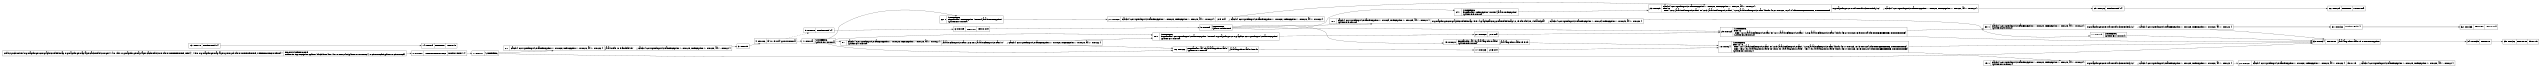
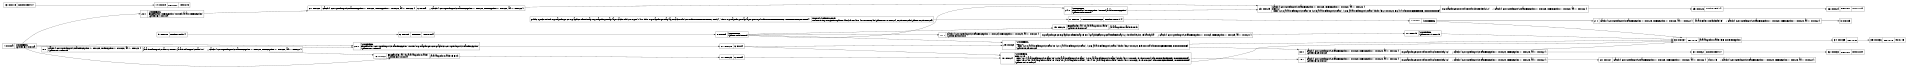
  digraph {
    rankdir=LR
    node [shape=record]
    n1 [label="{0\:\ 0x0000|MTH_ENTER_BLOCK\l|monitor\-enter(r4)\l}"]
    n2 [label="{1\:\ 0x0001|SYNTHETIC\l}"]
    n3 [label="{2\:\ ?|Catch:\{ CorruptedInputStreamException \-\> 0x002e, IOException \-\> 0x0028, all \-\> 0x0022 \}\l|java.io.File r0 = findFile(r5)     \/\/ Catch:\{ CorruptedInputStreamException \-\> 0x002e, IOException \-\> 0x0028, all \-\> 0x0022 \}\l}"]
    n4 [label="{33\:\ 0x0034|REMOVE\l|java.lang.Throwable r5 = move\-exception\l}"]
    n5 [label="{3\:\ 0x0005}"]
    n6 [label="{34\:\ 0x0035|REMOVE\l}"]
-   n7 [label="{4\:\ 0x0006|if (r0 != null) goto L_0x000a\l}"]
    n8 [label="{5\:\ 0x0008|monitor\-exit(r4)\l}"]
    n9 [label="{7\:\ 0x000a|SYNTHETIC\lSplitter:B:7:0x000a\l}"]
    n10 [label="{6\:\ 0x0009|RETURN\l|return null\l}"]
    n11 [label="{8\:\ ?|Catch:\{ CorruptedInputStreamException \-\> 0x002e, IOException \-\> 0x0028, all \-\> 0x0022 \}\lSplitter:B:7:0x000a\l|java.io.FileInputStream r2 = new java.io.FileInputStream(r0)     \/\/ Catch:\{ CorruptedInputStreamException \-\> 0x002e, IOException \-\> 0x0028, all \-\> 0x0022 \}\l}"]
    n12 [label="{16\:\ 0x0022|ExcHandler: all (th java.lang.Throwable)\lSplitter:B:7:0x000a\l|java.lang.Throwable r5 = th\l}"]
    n13 [label="{22\:\ ?|SYNTHETIC\lExcHandler: IOException (unused java.io.IOException)\lSplitter:B:7:0x000a\l}"]
    n14 [label="{28\:\ ?|SYNTHETIC\lExcHandler: CorruptedInputStreamException (unused org.mapsforge.core.graphics.CorruptedInputStreamException)\lSplitter:B:7:0x000a\l}"]
    n15 [label="{9\:\ 0x000f|SYNTHETIC\lSplitter:B:9:0x000f\l}"]
    n16 [label="{17\:\ 0x0023|r2 = null\l}"]
    n17 [label="{21\:\ 0x0028|Catch:\{ CorruptedInputStreamException \-\> 0x002e, IOException \-\> 0x0028, all \-\> 0x0022 \}\l|r2 = null     \/\/ Catch:\{ CorruptedInputStreamException \-\> 0x002e, IOException \-\> 0x0028, all \-\> 0x0022 \}\l}"]
    n18 [label="{27\:\ 0x002e|r2 = null\l}"]
    n19 [label="{10\:\ ?|Catch:\{ CorruptedInputStreamException \-\> 0x002f, IOException \-\> 0x0029, all \-\> 0x0020 \}\lSplitter:B:9:0x000f\l|org.mapsforge.core.graphics.TileBitmap r5 = r4.graphicFactory.createTileBitmap(r2, r5.tile.tileSize, r5.hasAlpha)     \/\/ Catch:\{ CorruptedInputStreamException \-\> 0x002f, IOException \-\> 0x0029, all \-\> 0x0020 \}\l}"]
    n20 [label="{15\:\ 0x0020|ExcHandler: all (th java.lang.Throwable)\lSplitter:B:9:0x000f\l|java.lang.Throwable r5 = th\l}"]
    n21 [label="{24\:\ ?|SYNTHETIC\lExcHandler: IOException (unused java.io.IOException)\lSplitter:B:9:0x000f\l}"]
    n22 [label="{29\:\ 0x002f|SYNTHETIC\lPHI: r2 \l  PHI: (r2v0 java.io.FileInputStream) = (r2v1 java.io.FileInputStream), (r2v6 java.io.FileInputStream) binds: [B:27:0x002e, B:9:0x000f] A[DONT_GENERATE, DONT_INLINE]\lSplitter:B:29:0x002f\l}"]
    n23 [label="{11\:\ 0x001b|SYNTHETIC\lSplitter:B:11:0x001b\l}"]
    n24 [label="{18\:\ 0x0024|SYNTHETIC\lPHI: r2 r5 \l  PHI: (r2v4 java.io.FileInputStream) = (r2v5 java.io.FileInputStream), (r2v6 java.io.FileInputStream) binds: [B:17:0x0023, B:15:0x0020] A[DONT_GENERATE, DONT_INLINE]\l  PHI: (r5v2 'th' java.lang.Throwable) = (r5v3 'th' java.lang.Throwable), (r5v4 'th' java.lang.Throwable) binds: [B:17:0x0023, B:15:0x0020] A[DONT_GENERATE, DONT_INLINE]\lSplitter:B:18:0x0024\l}"]
    n25 [label="{23\:\ 0x0029|Catch:\{ CorruptedInputStreamException \-\> 0x002e, IOException \-\> 0x0028, all \-\> 0x0022 \}\lPHI: r2 \l  PHI: (r2v2 java.io.FileInputStream) = (r2v3 java.io.FileInputStream), (r2v6 java.io.FileInputStream) binds: [B:21:0x0028, B:24:?] A[DONT_GENERATE, DONT_INLINE]\l|org.mapsforge.core.util.IOUtils.closeQuietly(r2)     \/\/ Catch:\{ CorruptedInputStreamException \-\> 0x002e, IOException \-\> 0x0028, all \-\> 0x0022 \}\l}"]
    n26 [label="{30\:\ ?|Catch:\{ CorruptedInputStreamException \-\> 0x002e, IOException \-\> 0x0028, all \-\> 0x0022 \}\lSplitter:B:29:0x002f\l|org.mapsforge.core.util.IOUtils.closeQuietly(r2)     \/\/ Catch:\{ CorruptedInputStreamException \-\> 0x002e, IOException \-\> 0x0028, all \-\> 0x0022 \}\l}"]
    n27 [label="{13\:\ 0x001e|monitor\-exit(r4)\l}"]
    n28 [label="{14\:\ 0x001f|RETURN\l|return r5\l}"]
    n29 [label="{19\:\ ?|Catch:\{ CorruptedInputStreamException \-\> 0x002e, IOException \-\> 0x0028, all \-\> 0x0022 \}\lSplitter:B:18:0x0024\l|org.mapsforge.core.util.IOUtils.closeQuietly(r2)     \/\/ Catch:\{ CorruptedInputStreamException \-\> 0x002e, IOException \-\> 0x0028, all \-\> 0x0022 \}\l}"]
    n30 [label="{20\:\ 0x0027|Catch:\{ CorruptedInputStreamException \-\> 0x002e, IOException \-\> 0x0028, all \-\> 0x0022 \}\l|throw r5     \/\/ Catch:\{ CorruptedInputStreamException \-\> 0x002e, IOException \-\> 0x0028, all \-\> 0x0022 \}\l}"]
    n31 [label="{25\:\ 0x002c|monitor\-exit(r4)\l}"]
    n32 [label="{26\:\ 0x002d|RETURN\l|return null\l}"]
    n33 [label="{31\:\ 0x0032|monitor\-exit(r4)\l}"]
    n34 [label="{32\:\ 0x0033|RETURN\l|return null\l}"]
    n35 [label="{35\:\ 0x0036|REMOVE\l|throw r5\l}"]
    n36 [label="{public synchronized org.mapsforge.core.graphics.TileBitmap org.mapsforge.map.layer.cache.TileStore.get((r4v0 'this' org.mapsforge.map.layer.cache.TileStore A[IMMUTABLE_TYPE, THIS]), (r5v0 org.mapsforge.map.layer.queue.Job A[IMMUTABLE_TYPE, METHOD_ARGUMENT]))  | INCONSISTENT_CODE\lUnknown top exception splitter block from list: \{B:18:0x0024=Splitter:B:18:0x0024, B:29:0x002f=Splitter:B:29:0x002f\}\l}"]
    n1 -> n2
    n2 -> n3
    n2 -> n4
    n3 -> n5
    n4 -> n6
-   n5 -> n7
    n6 -> n35
-   n7 -> n8 [style=dashed]
-   n7 -> n9
    n8 -> n10
    n9 -> n11
    n9 -> n12
    n9 -> n13
    n9 -> n14
    n10 -> n15
    n11 -> n12
    n11 -> n14
    n12 -> n16
    n13 -> n17
    n14 -> n18
    n15 -> n19
    n15 -> n20
    n15 -> n21
    n15 -> n22
    n16 -> n24
    n17 -> n25
    n18 -> n22
    n19 -> n23
-   n20 -> n24
+   n18 -> n24
    n21 -> n25
    n22 -> n4
    n22 -> n26
    n23 -> n4
    n24 -> n4
    n24 -> n29
    n25 -> n31
    n26 -> n4
    n26 -> n33
    n27 -> n28
    n29 -> n30
    n31 -> n32
    n33 -> n34
    n36 -> n1
  }
